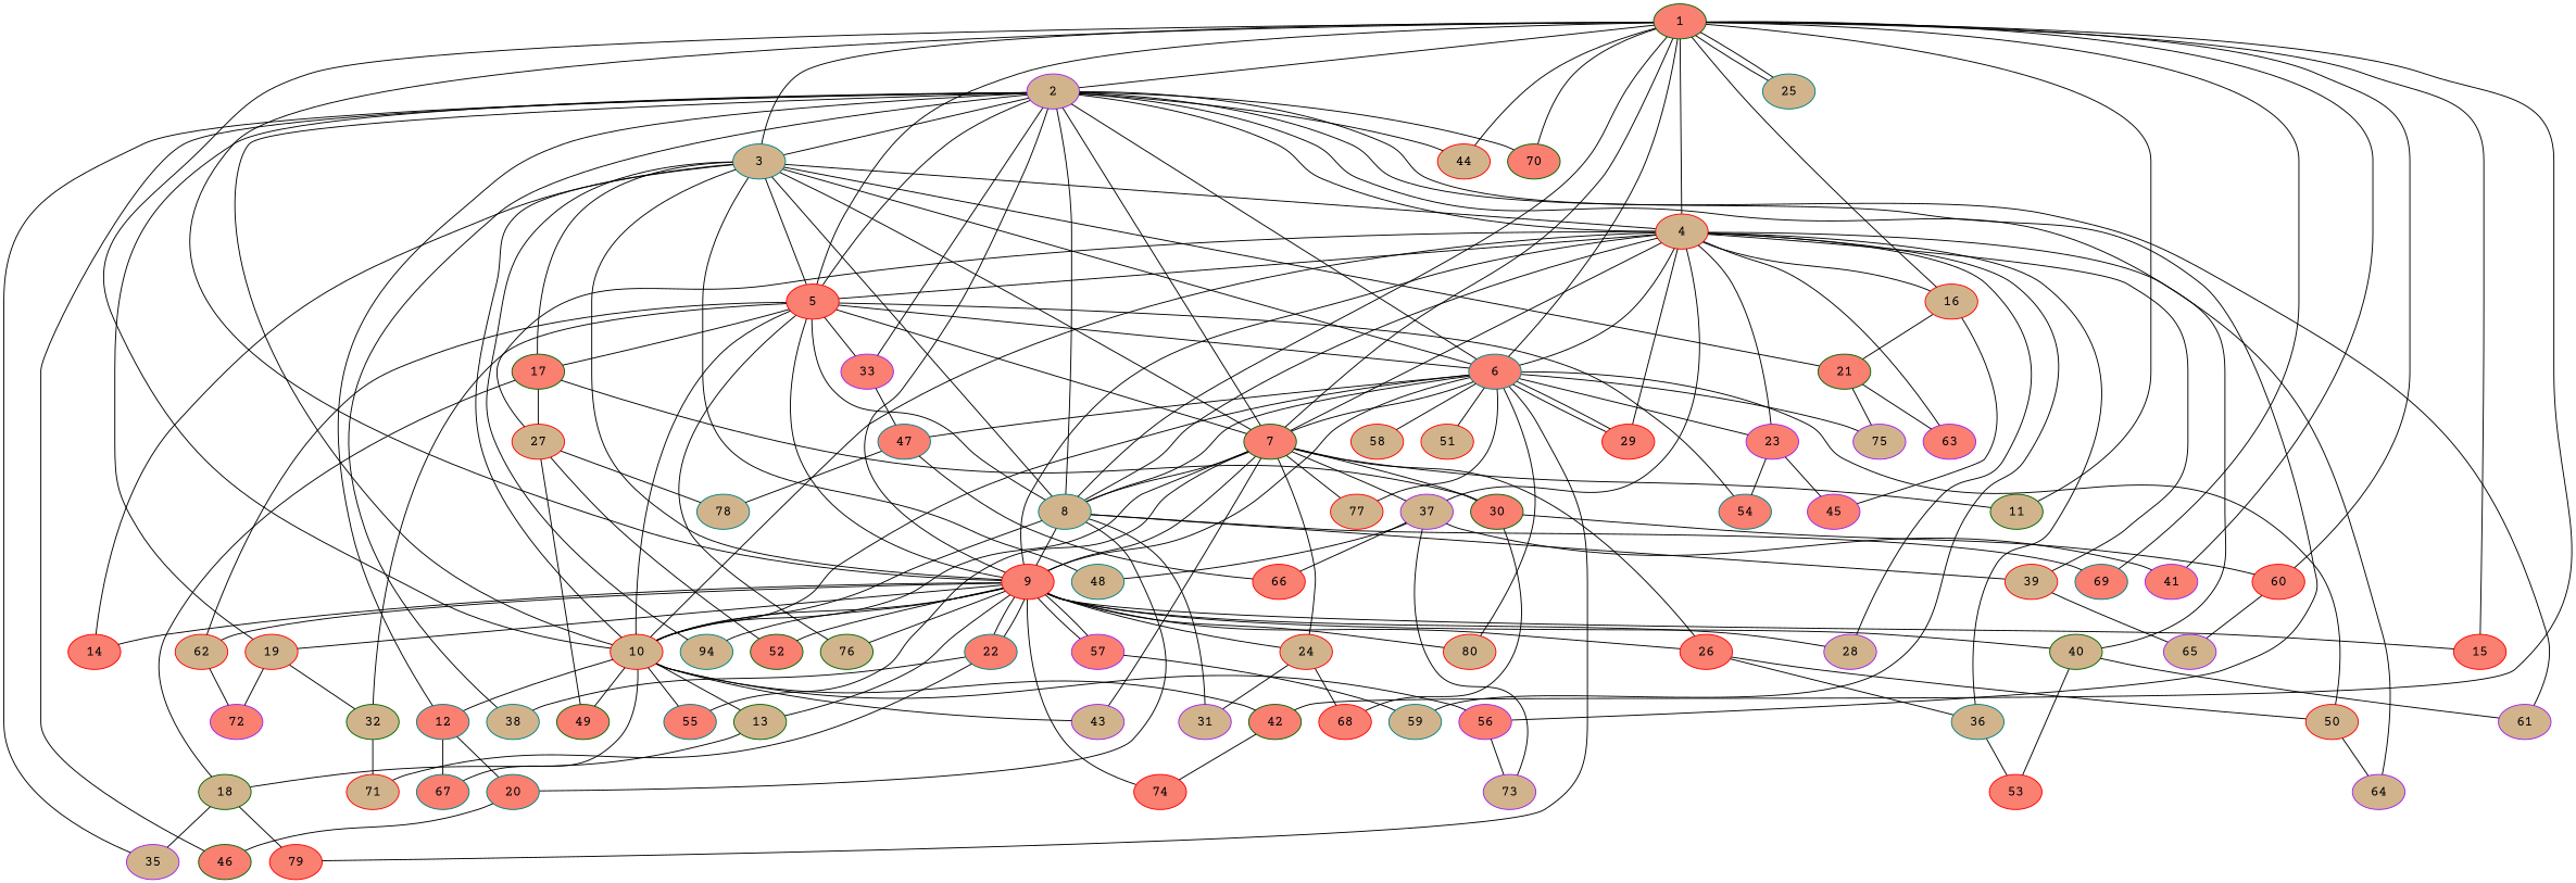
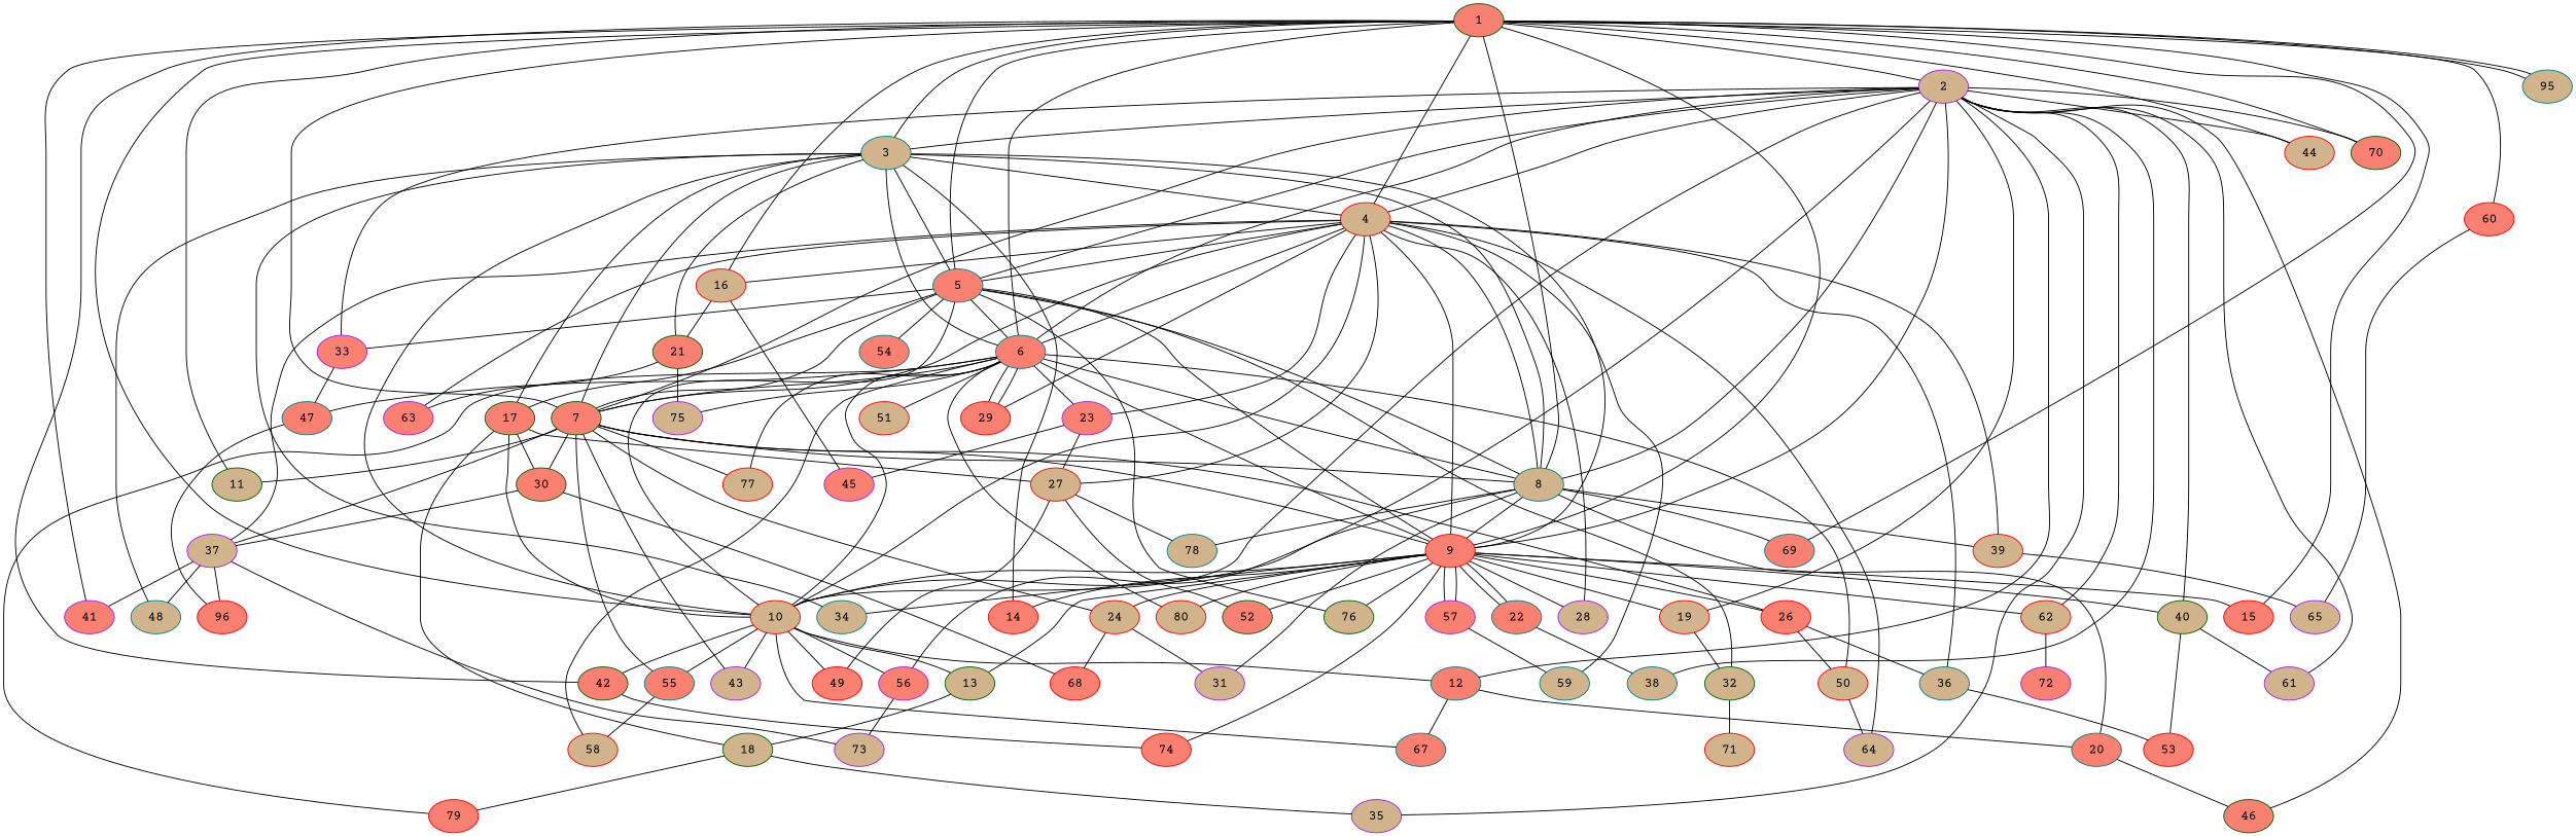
  graph {
    fontname="Courier Prime"
    node [color=red fillcolor=tan fontname="Courier Prime" style=filled]
    edge [fontname="Courier Prime"]
    1 [color=darkgreen fillcolor=salmon]
    2 [color=purple]
    3 [color=teal]
    4
-   5 [fillcolor=salmon]
+   5 [color=teal fillcolor=salmon]
    6 [color=teal fillcolor=salmon]
    7 [color=darkgreen fillcolor=salmon]
    8 [color=teal]
    9 [fillcolor=salmon]
    10
    11 [color=darkgreen]
    15 [fillcolor=salmon]
    16
-   25 [color=teal]
+   25 [color=teal label=95]
    41 [color=purple fillcolor=salmon]
    42 [color=darkgreen fillcolor=salmon]
    44
    60 [fillcolor=salmon]
    69 [color=teal fillcolor=salmon]
    70 [color=darkgreen fillcolor=salmon]
    12 [color=teal fillcolor=salmon]
    19
    33 [color=purple fillcolor=salmon]
    35 [color=purple]
    38 [color=teal]
    40 [color=darkgreen]
    46 [color=darkgreen fillcolor=salmon]
    56 [color=purple fillcolor=salmon]
    61 [color=purple]
    14 [fillcolor=salmon]
    17 [color=darkgreen fillcolor=salmon]
    21 [color=darkgreen fillcolor=salmon]
-   34 [color=teal label=94]
+   34 [color=teal]
    48 [color=teal]
    23 [color=purple fillcolor=salmon]
    27
    28 [color=purple]
    36 [color=teal]
    37 [color=purple]
    39
    59 [color=teal]
    63 [color=purple fillcolor=salmon]
    64 [color=purple]
    29 [fillcolor=salmon]
    32 [color=darkgreen]
    54 [color=teal fillcolor=salmon]
    62
    76 [color=darkgreen]
    51
    47 [color=teal fillcolor=salmon]
    50
    58
    75 [color=purple]
    77
    79 [fillcolor=salmon]
    80
    24
    26 [fillcolor=salmon]
    30 [color=darkgreen fillcolor=salmon]
    43 [color=purple]
    55 [color=teal fillcolor=salmon]
    20 [color=teal fillcolor=salmon]
    31 [color=purple]
    78 [color=teal]
    13 [color=darkgreen]
    22 [color=teal fillcolor=salmon]
    52 [color=darkgreen fillcolor=salmon]
    57 [color=purple fillcolor=salmon]
    74 [fillcolor=salmon]
-   49 [color=darkgreen fillcolor=salmon]
+   49 [fillcolor=salmon]
    67 [color=teal fillcolor=salmon]
    45 [color=purple fillcolor=salmon]
    65 [color=purple]
    72 [color=purple fillcolor=salmon]
    53 [fillcolor=salmon]
    73 [color=purple]
    18 [color=darkgreen]
-   66 [fillcolor=salmon]
+   66 [fillcolor=salmon label=96]
    71
    68 [fillcolor=salmon]
    1 -- 2
    1 -- 3
    1 -- 4
    1 -- 5
    1 -- 6
    1 -- 7
    1 -- 8
    1 -- 9
    1 -- 10
    1 -- 11
    1 -- 15
    1 -- 16
    1 -- 25
    1 -- 25
    1 -- 41
    1 -- 42
    1 -- 44
    1 -- 60
    1 -- 69
    1 -- 70
    2 -- 3
    2 -- 4
    2 -- 5
    2 -- 6
    2 -- 7
    2 -- 8
    2 -- 9
    2 -- 10
    2 -- 44
    2 -- 70
    2 -- 12
    2 -- 19
    2 -- 33
    2 -- 35
    2 -- 38
    2 -- 40
    2 -- 46
    2 -- 56
    2 -- 61
    3 -- 4
    3 -- 5
    3 -- 6
    3 -- 7
    3 -- 8
    3 -- 9
    3 -- 10
    3 -- 14
    3 -- 17
    3 -- 21
    3 -- 34
    3 -- 48
    4 -- 5
    4 -- 6
    4 -- 7
    4 -- 8
    4 -- 9
    4 -- 10
    4 -- 16
    4 -- 23
    4 -- 27
    4 -- 28
    4 -- 36
    4 -- 37
    4 -- 39
    4 -- 59
    4 -- 63
    4 -- 64
    4 -- 29
    5 -- 6
    5 -- 7
    5 -- 8
    5 -- 9
    5 -- 10
    5 -- 33
    5 -- 17
    5 -- 32
    5 -- 54
-   5 -- 62
+   2 -- 62
    5 -- 76
    6 -- 7
    6 -- 8
    6 -- 9
    6 -- 10
    6 -- 23
    6 -- 29
    6 -- 29
    6 -- 51
    6 -- 47
    6 -- 50
    6 -- 58
    6 -- 75
    6 -- 77
    6 -- 79
    6 -- 80
    7 -- 8
    7 -- 9
-   7 -- 10
+   17 -- 10
    7 -- 11
    7 -- 37
    7 -- 77
    7 -- 24
    7 -- 26
    7 -- 30
    7 -- 43
    7 -- 55
    8 -- 9
    8 -- 10
    8 -- 69
    8 -- 39
    8 -- 20
    8 -- 31
-   47 -- 78
+   8 -- 78
    9 -- 10
    9 -- 15
    9 -- 19
    9 -- 40
    9 -- 14
    9 -- 34
    9 -- 28
    9 -- 62
    9 -- 76
    9 -- 80
    9 -- 24
    9 -- 26
    9 -- 13
    9 -- 22
    9 -- 22
    9 -- 52
    9 -- 57
    9 -- 57
    9 -- 74
    10 -- 42
    10 -- 12
    10 -- 56
    10 -- 43
    10 -- 55
    10 -- 13
    10 -- 49
    10 -- 67
    16 -- 21
    16 -- 45
    42 -- 74
    60 -- 65
    12 -- 20
    12 -- 67
    19 -- 32
-   19 -- 72
    33 -- 47
    40 -- 61
    40 -- 53
    56 -- 73
    17 -- 27
    17 -- 30
    17 -- 18
    21 -- 63
    21 -- 75
-   23 -- 54
+   23 -- 27
    23 -- 45
    27 -- 78
    27 -- 52
    27 -- 49
    36 -- 53
    37 -- 41
    37 -- 48
    37 -- 73
    37 -- 66
    39 -- 65
    32 -- 71
    62 -- 72
    47 -- 66
    50 -- 64
    24 -- 31
    24 -- 68
    26 -- 36
    26 -- 50
-   30 -- 60
+   30 -- 37
    30 -- 68
+   55 -- 58
    20 -- 46
    13 -- 18
    22 -- 38
-   22 -- 71
    57 -- 59
    18 -- 35
    18 -- 79
  }
